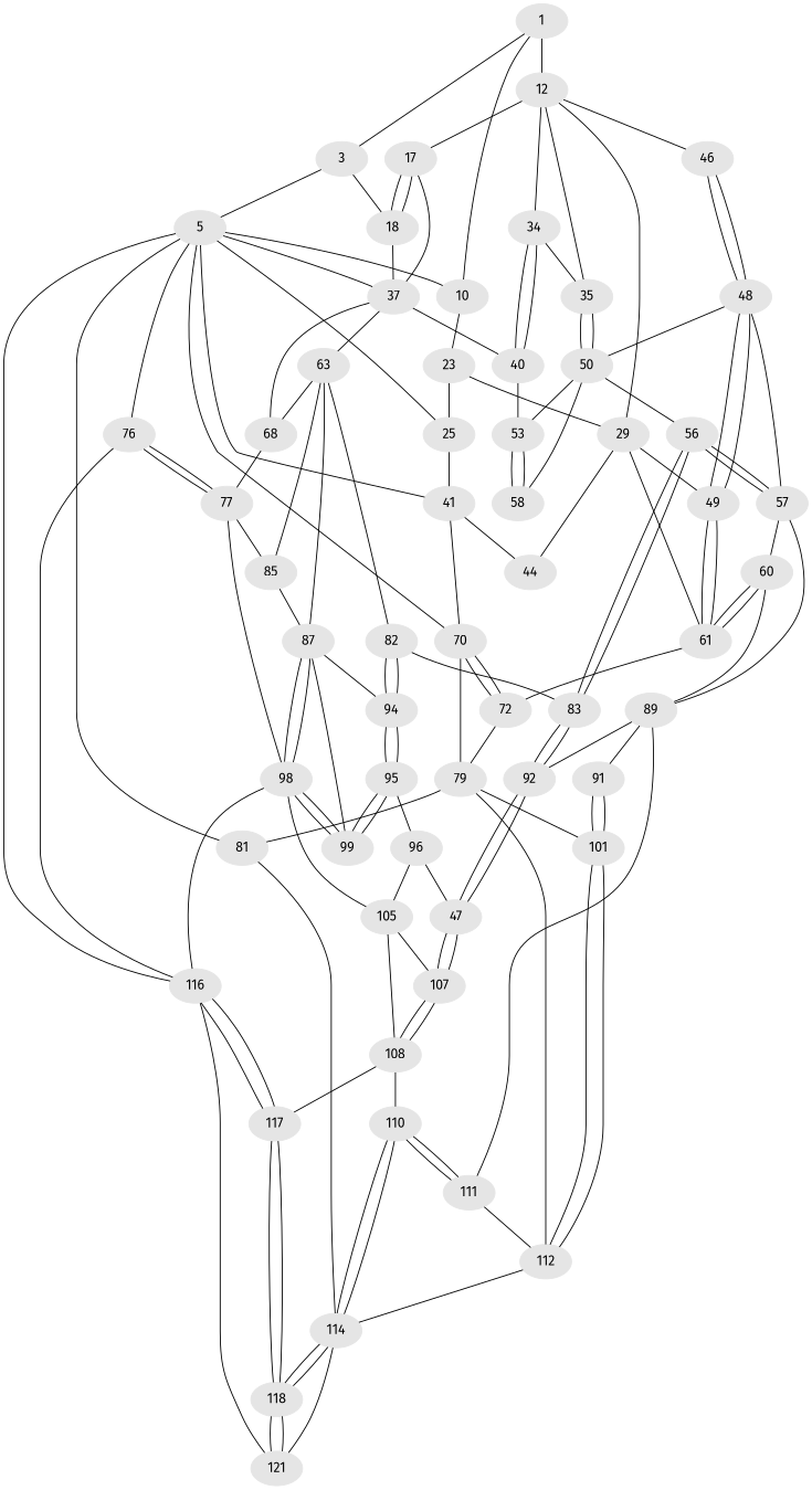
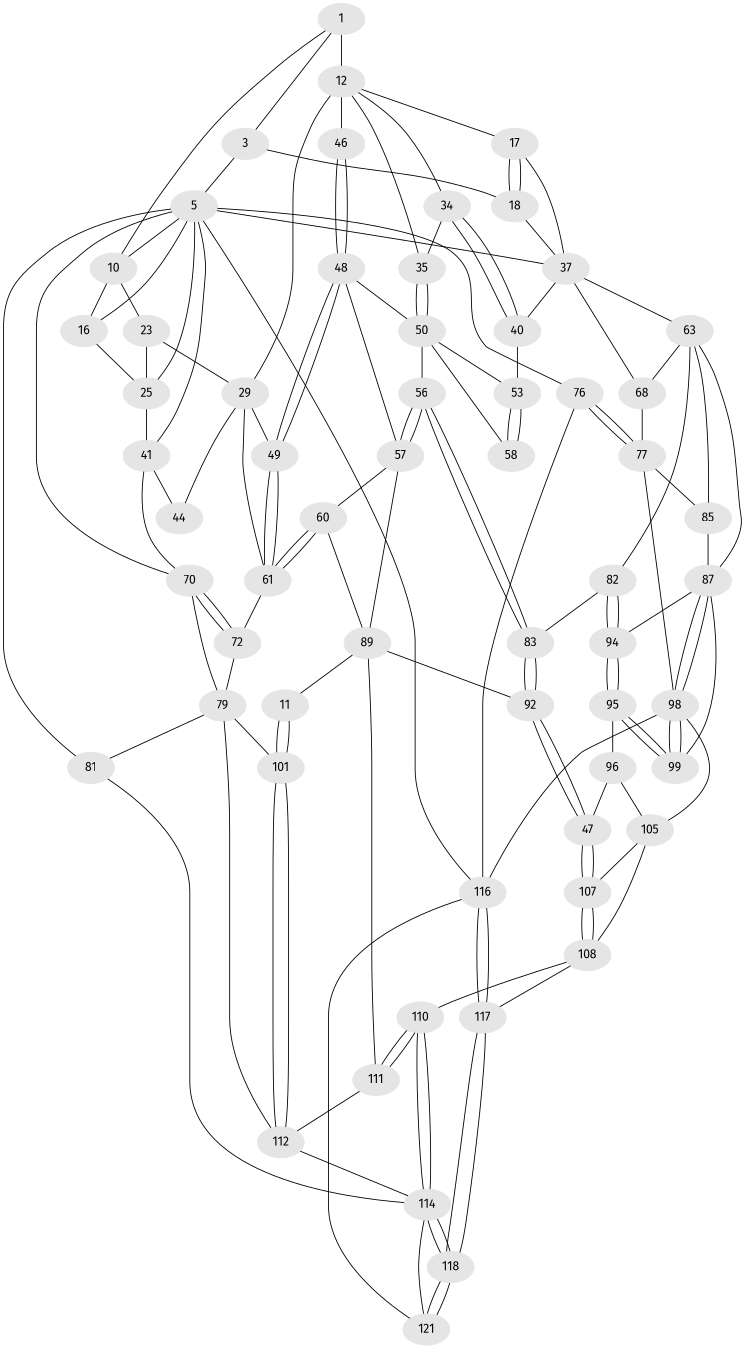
  graph {
    fontname="Fira Sans"
    node [color=gray90 fontname="Fira Sans" style=filled]
    edge [fontname="Fira Sans"]
    1 [super="+2+8"]
    3 [super="+4"]
    10 [super="+11"]
    12 [super="+21+13"]
    5 [super="+6+75"]
    18 [super="+22"]
+   16
    23 [super="+24"]
    17 [super="+19"]
    29 [super="+30+43"]
    34
    35
    46
    25 [super="+32"]
    37 [super="+38"]
    41 [super="+45"]
    70 [super="+71"]
    76
    81
    116 [super="+119"]
    40 [super="+52"]
    63 [super="+64+69"]
    68
    44
    72 [super="+74"]
    79 [super="+100+80"]
    77 [super="+102+78"]
    114 [super="+115"]
    117
    121
    49
    61 [super="+66"]
    50 [super="+54"]
    48 [super="+51"]
    53
    56
    58
    82
    85 [super="+86"]
    87 [super="+88"]
    57 [super="+59"]
    60 [super="+84"]
    89 [super="+90"]
    83
    92
-   91
+   91 [label=11]
    111
    101
    94
    98 [super="+103"]
    99
    112 [super="+113"]
    105 [super="+106"]
    118
    95
    n56 [label=47]
    107
    96
    108 [super="+109"]
    110
    1 -- 3
    1 -- 10
    1 -- 12 [weight=3]
    3 -- 5
    3 -- 18
+   10 -- 16
    10 -- 23
    12 -- 17
    12 -- 29
    12 -- 34
    12 -- 35
    12 -- 46 [weight=2]
    5 -- 10
+   5 -- 16
    5 -- 25
    5 -- 37
    5 -- 41
    5 -- 70
    5 -- 76
    5 -- 81 [weight=2]
    5 -- 116
    18 -- 37
+   16 -- 25
    23 -- 29 [weight=2]
    23 -- 25 [weight=2]
    17 -- 18 [weight=2]
    17 -- 18
    17 -- 37
    29 -- 44
    29 -- 49
    29 -- 61
    34 -- 35
    34 -- 40
    34 -- 40
    35 -- 50
    35 -- 50
    46 -- 48
    46 -- 48
    25 -- 41
    37 -- 40
    37 -- 63
    37 -- 68
    41 -- 70
    41 -- 44
    70 -- 72
    70 -- 72
    70 -- 79
    76 -- 116
    76 -- 77
    76 -- 77
    81 -- 114
    116 -- 117
    116 -- 117
    116 -- 121
    40 -- 53
    63 -- 68
    63 -- 82
    63 -- 85
    63 -- 87
    68 -- 77
    72 -- 79
    79 -- 81
    79 -- 101
    79 -- 112
    77 -- 85 [weight=2]
    77 -- 98
    114 -- 121
    114 -- 118
    114 -- 118
    117 -- 118
    117 -- 118
    49 -- 61
    49 -- 61
    61 -- 72 [weight=2]
    50 -- 53
    50 -- 56
    50 -- 58
    48 -- 49
    48 -- 49
    48 -- 50
    48 -- 57
    53 -- 58
    53 -- 58
    56 -- 57
    56 -- 57
    56 -- 83
    56 -- 83
    82 -- 83
    82 -- 94
    82 -- 94
    85 -- 87
    87 -- 94
    87 -- 98
    87 -- 98
    87 -- 99
    57 -- 60
    57 -- 89
    60 -- 61 [weight=2]
    60 -- 61
    60 -- 89
    89 -- 92
    89 -- 91
    89 -- 111
    83 -- 92
    83 -- 92
    92 -- n56
    92 -- n56
    91 -- 101
    91 -- 101
    111 -- 112
    101 -- 112
    101 -- 112
    94 -- 95
    94 -- 95
    98 -- 116
    98 -- 99
    98 -- 99
    98 -- 105
    112 -- 114
    105 -- 107
    105 -- 108
    118 -- 121
    118 -- 121
    95 -- 99
    95 -- 99
    95 -- 96
    n56 -- 107
    n56 -- 107
    107 -- 108
    107 -- 108
    96 -- 105
    96 -- n56
    108 -- 117
    108 -- 110
    110 -- 114
    110 -- 114
    110 -- 111
    110 -- 111
  }
